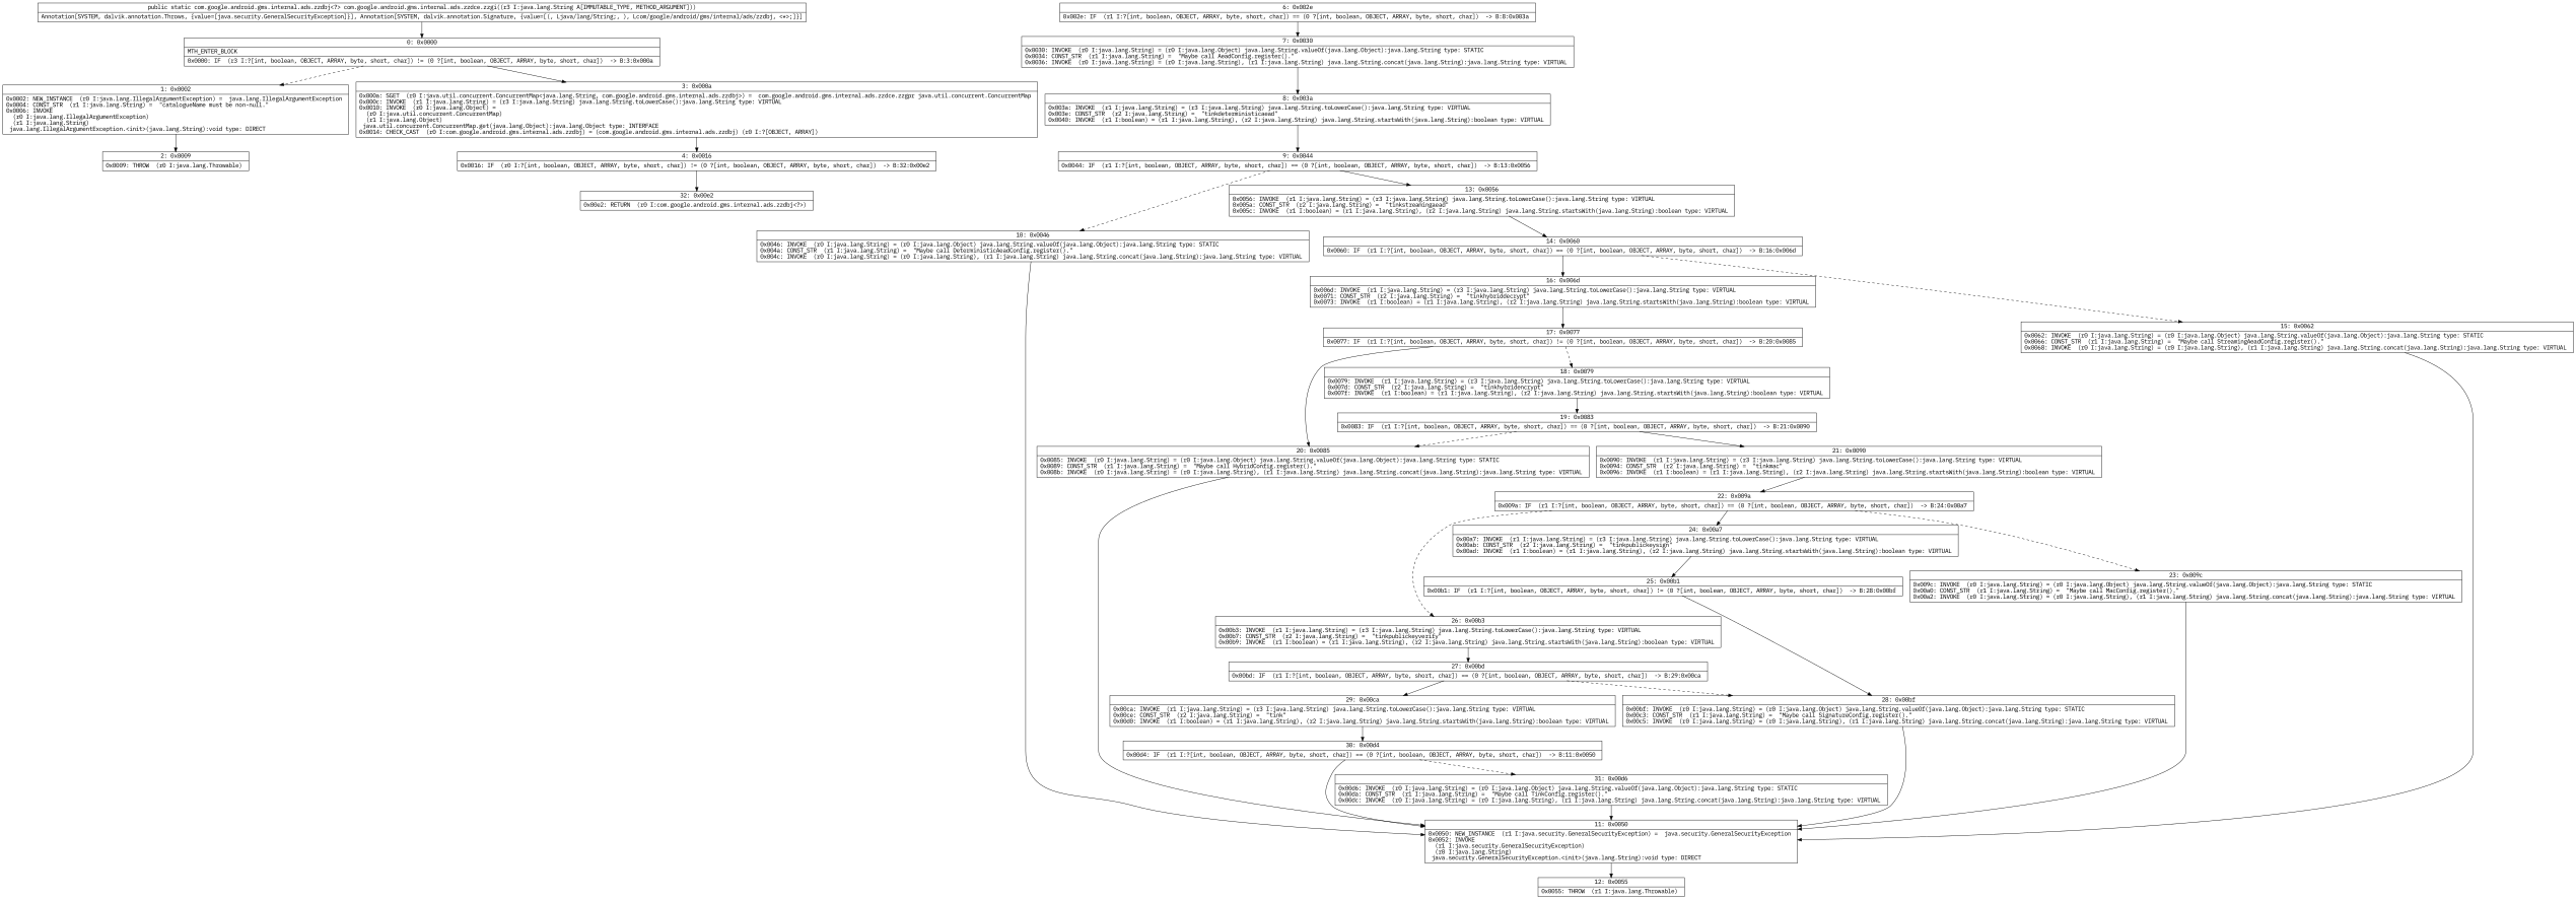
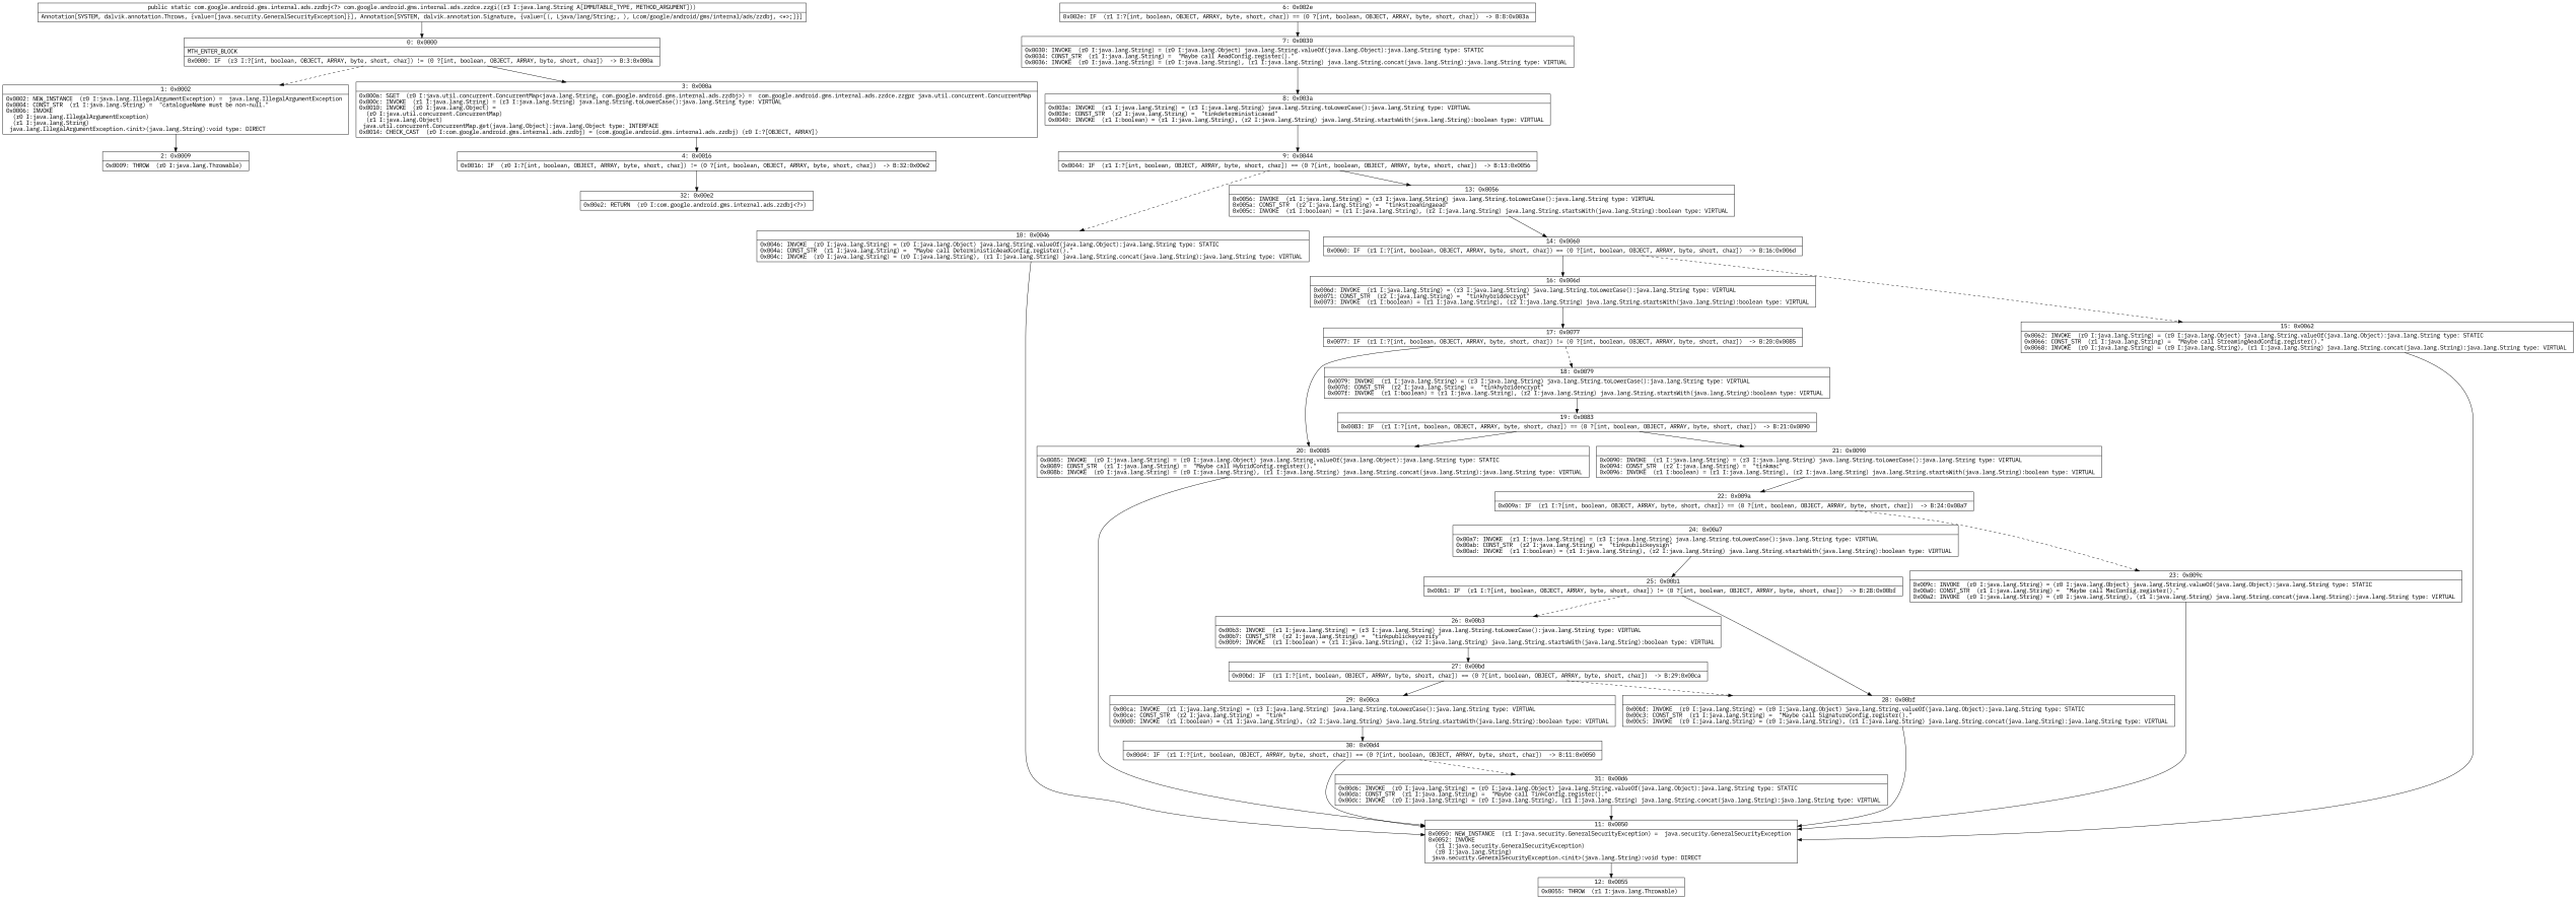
  digraph {
    fontname="IBM Plex Mono"
    node [fontname="IBM Plex Mono" shape=record]
    edge [fontname="IBM Plex Mono"]
    n1 [label="{0\:\ 0x0000|MTH_ENTER_BLOCK\l|0x0000: IF  (r3 I:?[int, boolean, OBJECT, ARRAY, byte, short, char]) != (0 ?[int, boolean, OBJECT, ARRAY, byte, short, char])  \-\> B:3:0x000a \l}"]
    n2 [label="{1\:\ 0x0002|0x0002: NEW_INSTANCE  (r0 I:java.lang.IllegalArgumentException) =  java.lang.IllegalArgumentException \l0x0004: CONST_STR  (r1 I:java.lang.String) =  \"catalogueName must be non\-null.\" \l0x0006: INVOKE  \l  (r0 I:java.lang.IllegalArgumentException)\l  (r1 I:java.lang.String)\l java.lang.IllegalArgumentException.\<init\>(java.lang.String):void type: DIRECT \l}"]
    n3 [label="{3\:\ 0x000a|0x000a: SGET  (r0 I:java.util.concurrent.ConcurrentMap\<java.lang.String, com.google.android.gms.internal.ads.zzdbj\>) =  com.google.android.gms.internal.ads.zzdce.zzgpr java.util.concurrent.ConcurrentMap \l0x000c: INVOKE  (r1 I:java.lang.String) = (r3 I:java.lang.String) java.lang.String.toLowerCase():java.lang.String type: VIRTUAL \l0x0010: INVOKE  (r0 I:java.lang.Object) = \l  (r0 I:java.util.concurrent.ConcurrentMap)\l  (r1 I:java.lang.Object)\l java.util.concurrent.ConcurrentMap.get(java.lang.Object):java.lang.Object type: INTERFACE \l0x0014: CHECK_CAST  (r0 I:com.google.android.gms.internal.ads.zzdbj) = (com.google.android.gms.internal.ads.zzdbj) (r0 I:?[OBJECT, ARRAY]) \l}"]
    n4 [label="{2\:\ 0x0009|0x0009: THROW  (r0 I:java.lang.Throwable) \l}"]
    n5 [label="{4\:\ 0x0016|0x0016: IF  (r0 I:?[int, boolean, OBJECT, ARRAY, byte, short, char]) != (0 ?[int, boolean, OBJECT, ARRAY, byte, short, char])  \-\> B:32:0x00e2 \l}"]
    n6 [label="{32\:\ 0x00e2|0x00e2: RETURN  (r0 I:com.google.android.gms.internal.ads.zzdbj\<?\>) \l}"]
    n7 [label="{6\:\ 0x002e|0x002e: IF  (r1 I:?[int, boolean, OBJECT, ARRAY, byte, short, char]) == (0 ?[int, boolean, OBJECT, ARRAY, byte, short, char])  \-\> B:8:0x003a \l}"]
    n8 [label="{7\:\ 0x0030|0x0030: INVOKE  (r0 I:java.lang.String) = (r0 I:java.lang.Object) java.lang.String.valueOf(java.lang.Object):java.lang.String type: STATIC \l0x0034: CONST_STR  (r1 I:java.lang.String) =  \"Maybe call AeadConfig.register().\" \l0x0036: INVOKE  (r0 I:java.lang.String) = (r0 I:java.lang.String), (r1 I:java.lang.String) java.lang.String.concat(java.lang.String):java.lang.String type: VIRTUAL \l}"]
    n9 [label="{8\:\ 0x003a|0x003a: INVOKE  (r1 I:java.lang.String) = (r3 I:java.lang.String) java.lang.String.toLowerCase():java.lang.String type: VIRTUAL \l0x003e: CONST_STR  (r2 I:java.lang.String) =  \"tinkdeterministicaead\" \l0x0040: INVOKE  (r1 I:boolean) = (r1 I:java.lang.String), (r2 I:java.lang.String) java.lang.String.startsWith(java.lang.String):boolean type: VIRTUAL \l}"]
    n10 [label="{9\:\ 0x0044|0x0044: IF  (r1 I:?[int, boolean, OBJECT, ARRAY, byte, short, char]) == (0 ?[int, boolean, OBJECT, ARRAY, byte, short, char])  \-\> B:13:0x0056 \l}"]
    n11 [label="{10\:\ 0x0046|0x0046: INVOKE  (r0 I:java.lang.String) = (r0 I:java.lang.Object) java.lang.String.valueOf(java.lang.Object):java.lang.String type: STATIC \l0x004a: CONST_STR  (r1 I:java.lang.String) =  \"Maybe call DeterministicAeadConfig.register().\" \l0x004c: INVOKE  (r0 I:java.lang.String) = (r0 I:java.lang.String), (r1 I:java.lang.String) java.lang.String.concat(java.lang.String):java.lang.String type: VIRTUAL \l}"]
    n12 [label="{13\:\ 0x0056|0x0056: INVOKE  (r1 I:java.lang.String) = (r3 I:java.lang.String) java.lang.String.toLowerCase():java.lang.String type: VIRTUAL \l0x005a: CONST_STR  (r2 I:java.lang.String) =  \"tinkstreamingaead\" \l0x005c: INVOKE  (r1 I:boolean) = (r1 I:java.lang.String), (r2 I:java.lang.String) java.lang.String.startsWith(java.lang.String):boolean type: VIRTUAL \l}"]
    n13 [label="{11\:\ 0x0050|0x0050: NEW_INSTANCE  (r1 I:java.security.GeneralSecurityException) =  java.security.GeneralSecurityException \l0x0052: INVOKE  \l  (r1 I:java.security.GeneralSecurityException)\l  (r0 I:java.lang.String)\l java.security.GeneralSecurityException.\<init\>(java.lang.String):void type: DIRECT \l}"]
    n14 [label="{14\:\ 0x0060|0x0060: IF  (r1 I:?[int, boolean, OBJECT, ARRAY, byte, short, char]) == (0 ?[int, boolean, OBJECT, ARRAY, byte, short, char])  \-\> B:16:0x006d \l}"]
    n15 [label="{12\:\ 0x0055|0x0055: THROW  (r1 I:java.lang.Throwable) \l}"]
    n16 [label="{15\:\ 0x0062|0x0062: INVOKE  (r0 I:java.lang.String) = (r0 I:java.lang.Object) java.lang.String.valueOf(java.lang.Object):java.lang.String type: STATIC \l0x0066: CONST_STR  (r1 I:java.lang.String) =  \"Maybe call StreamingAeadConfig.register().\" \l0x0068: INVOKE  (r0 I:java.lang.String) = (r0 I:java.lang.String), (r1 I:java.lang.String) java.lang.String.concat(java.lang.String):java.lang.String type: VIRTUAL \l}"]
    n17 [label="{16\:\ 0x006d|0x006d: INVOKE  (r1 I:java.lang.String) = (r3 I:java.lang.String) java.lang.String.toLowerCase():java.lang.String type: VIRTUAL \l0x0071: CONST_STR  (r2 I:java.lang.String) =  \"tinkhybriddecrypt\" \l0x0073: INVOKE  (r1 I:boolean) = (r1 I:java.lang.String), (r2 I:java.lang.String) java.lang.String.startsWith(java.lang.String):boolean type: VIRTUAL \l}"]
    n18 [label="{17\:\ 0x0077|0x0077: IF  (r1 I:?[int, boolean, OBJECT, ARRAY, byte, short, char]) != (0 ?[int, boolean, OBJECT, ARRAY, byte, short, char])  \-\> B:20:0x0085 \l}"]
    n19 [label="{18\:\ 0x0079|0x0079: INVOKE  (r1 I:java.lang.String) = (r3 I:java.lang.String) java.lang.String.toLowerCase():java.lang.String type: VIRTUAL \l0x007d: CONST_STR  (r2 I:java.lang.String) =  \"tinkhybridencrypt\" \l0x007f: INVOKE  (r1 I:boolean) = (r1 I:java.lang.String), (r2 I:java.lang.String) java.lang.String.startsWith(java.lang.String):boolean type: VIRTUAL \l}"]
    n20 [label="{20\:\ 0x0085|0x0085: INVOKE  (r0 I:java.lang.String) = (r0 I:java.lang.Object) java.lang.String.valueOf(java.lang.Object):java.lang.String type: STATIC \l0x0089: CONST_STR  (r1 I:java.lang.String) =  \"Maybe call HybridConfig.register().\" \l0x008b: INVOKE  (r0 I:java.lang.String) = (r0 I:java.lang.String), (r1 I:java.lang.String) java.lang.String.concat(java.lang.String):java.lang.String type: VIRTUAL \l}"]
    n21 [label="{19\:\ 0x0083|0x0083: IF  (r1 I:?[int, boolean, OBJECT, ARRAY, byte, short, char]) == (0 ?[int, boolean, OBJECT, ARRAY, byte, short, char])  \-\> B:21:0x0090 \l}"]
    n22 [label="{21\:\ 0x0090|0x0090: INVOKE  (r1 I:java.lang.String) = (r3 I:java.lang.String) java.lang.String.toLowerCase():java.lang.String type: VIRTUAL \l0x0094: CONST_STR  (r2 I:java.lang.String) =  \"tinkmac\" \l0x0096: INVOKE  (r1 I:boolean) = (r1 I:java.lang.String), (r2 I:java.lang.String) java.lang.String.startsWith(java.lang.String):boolean type: VIRTUAL \l}"]
    n23 [label="{22\:\ 0x009a|0x009a: IF  (r1 I:?[int, boolean, OBJECT, ARRAY, byte, short, char]) == (0 ?[int, boolean, OBJECT, ARRAY, byte, short, char])  \-\> B:24:0x00a7 \l}"]
    n24 [label="{23\:\ 0x009c|0x009c: INVOKE  (r0 I:java.lang.String) = (r0 I:java.lang.Object) java.lang.String.valueOf(java.lang.Object):java.lang.String type: STATIC \l0x00a0: CONST_STR  (r1 I:java.lang.String) =  \"Maybe call MacConfig.register().\" \l0x00a2: INVOKE  (r0 I:java.lang.String) = (r0 I:java.lang.String), (r1 I:java.lang.String) java.lang.String.concat(java.lang.String):java.lang.String type: VIRTUAL \l}"]
    n25 [label="{24\:\ 0x00a7|0x00a7: INVOKE  (r1 I:java.lang.String) = (r3 I:java.lang.String) java.lang.String.toLowerCase():java.lang.String type: VIRTUAL \l0x00ab: CONST_STR  (r2 I:java.lang.String) =  \"tinkpublickeysign\" \l0x00ad: INVOKE  (r1 I:boolean) = (r1 I:java.lang.String), (r2 I:java.lang.String) java.lang.String.startsWith(java.lang.String):boolean type: VIRTUAL \l}"]
    n26 [label="{25\:\ 0x00b1|0x00b1: IF  (r1 I:?[int, boolean, OBJECT, ARRAY, byte, short, char]) != (0 ?[int, boolean, OBJECT, ARRAY, byte, short, char])  \-\> B:28:0x00bf \l}"]
    n27 [label="{26\:\ 0x00b3|0x00b3: INVOKE  (r1 I:java.lang.String) = (r3 I:java.lang.String) java.lang.String.toLowerCase():java.lang.String type: VIRTUAL \l0x00b7: CONST_STR  (r2 I:java.lang.String) =  \"tinkpublickeyverify\" \l0x00b9: INVOKE  (r1 I:boolean) = (r1 I:java.lang.String), (r2 I:java.lang.String) java.lang.String.startsWith(java.lang.String):boolean type: VIRTUAL \l}"]
    n28 [label="{28\:\ 0x00bf|0x00bf: INVOKE  (r0 I:java.lang.String) = (r0 I:java.lang.Object) java.lang.String.valueOf(java.lang.Object):java.lang.String type: STATIC \l0x00c3: CONST_STR  (r1 I:java.lang.String) =  \"Maybe call SignatureConfig.register().\" \l0x00c5: INVOKE  (r0 I:java.lang.String) = (r0 I:java.lang.String), (r1 I:java.lang.String) java.lang.String.concat(java.lang.String):java.lang.String type: VIRTUAL \l}"]
    n29 [label="{27\:\ 0x00bd|0x00bd: IF  (r1 I:?[int, boolean, OBJECT, ARRAY, byte, short, char]) == (0 ?[int, boolean, OBJECT, ARRAY, byte, short, char])  \-\> B:29:0x00ca \l}"]
    n30 [label="{29\:\ 0x00ca|0x00ca: INVOKE  (r1 I:java.lang.String) = (r3 I:java.lang.String) java.lang.String.toLowerCase():java.lang.String type: VIRTUAL \l0x00ce: CONST_STR  (r2 I:java.lang.String) =  \"tink\" \l0x00d0: INVOKE  (r1 I:boolean) = (r1 I:java.lang.String), (r2 I:java.lang.String) java.lang.String.startsWith(java.lang.String):boolean type: VIRTUAL \l}"]
    n31 [label="{30\:\ 0x00d4|0x00d4: IF  (r1 I:?[int, boolean, OBJECT, ARRAY, byte, short, char]) == (0 ?[int, boolean, OBJECT, ARRAY, byte, short, char])  \-\> B:11:0x0050 \l}"]
    n32 [label="{31\:\ 0x00d6|0x00d6: INVOKE  (r0 I:java.lang.String) = (r0 I:java.lang.Object) java.lang.String.valueOf(java.lang.Object):java.lang.String type: STATIC \l0x00da: CONST_STR  (r1 I:java.lang.String) =  \"Maybe call TinkConfig.register().\" \l0x00dc: INVOKE  (r0 I:java.lang.String) = (r0 I:java.lang.String), (r1 I:java.lang.String) java.lang.String.concat(java.lang.String):java.lang.String type: VIRTUAL \l}"]
    n33 [label="{public static com.google.android.gms.internal.ads.zzdbj\<?\> com.google.android.gms.internal.ads.zzdce.zzgi((r3 I:java.lang.String A[IMMUTABLE_TYPE, METHOD_ARGUMENT]))  | Annotation[SYSTEM, dalvik.annotation.Throws, \{value=[java.security.GeneralSecurityException]\}], Annotation[SYSTEM, dalvik.annotation.Signature, \{value=[(, Ljava\/lang\/String;, ), Lcom\/google\/android\/gms\/internal\/ads\/zzdbj, \<*\>;]\}]\l}"]
    n1 -> n2 [style=dashed]
    n1 -> n3
    n2 -> n4
    n3 -> n5
    n5 -> n6
    n7 -> n8 [style=solid]
    n8 -> n9
    n9 -> n10
    n10 -> n11 [style=dashed]
    n10 -> n12
    n11 -> n13
    n12 -> n14
    n13 -> n15
    n14 -> n16 [style=dashed]
    n14 -> n17
    n16 -> n13
    n17 -> n18
    n18 -> n19 [style=dashed]
    n18 -> n20
    n19 -> n21
    n20 -> n13
-   n21 -> n20 [style=dashed]
+   n21 -> n20 [style=solid]
    n21 -> n22
    n22 -> n23
    n23 -> n24 [style=dashed]
-   n23 -> n25
    n24 -> n13
    n25 -> n26
-   n23 -> n27 [style=dashed]
+   n26 -> n27 [style=dashed]
    n26 -> n28
    n27 -> n29
    n28 -> n13
    n29 -> n28 [style=dashed]
    n29 -> n30
    n30 -> n31
    n31 -> n13
    n31 -> n32 [style=dashed]
    n32 -> n13
    n33 -> n1
  }
